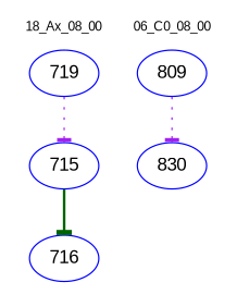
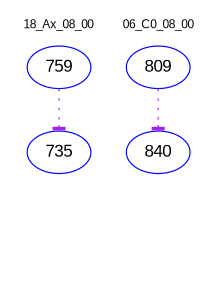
  digraph {
    fontname="Liberation Sans"
    node [color=blue fontname="Liberation Sans"]
    edge [arrowhead=tee color=purple fontname="Liberation Sans" style=dotted]
-   n1 [label=719]
-   n2 [label=715]
-   n3 [label=716]
+   n1 [label=759]
+   n2 [label=735]
    n4 [label=809]
-   n5 [label=830]
+   n5 [label=840]
    subgraph cluster_1 {
      color=white
      fontsize=10
      label="18_Ax_08_00"
      n1
      n2
-     n3
    }
    subgraph cluster_2 {
      color=white
      fontsize=10
      label="06_C0_08_00"
      n4
      n5
    }
    n1 -> n2
-   n2 -> n3 [color=darkgreen style=bold]
    n4 -> n5
  }
